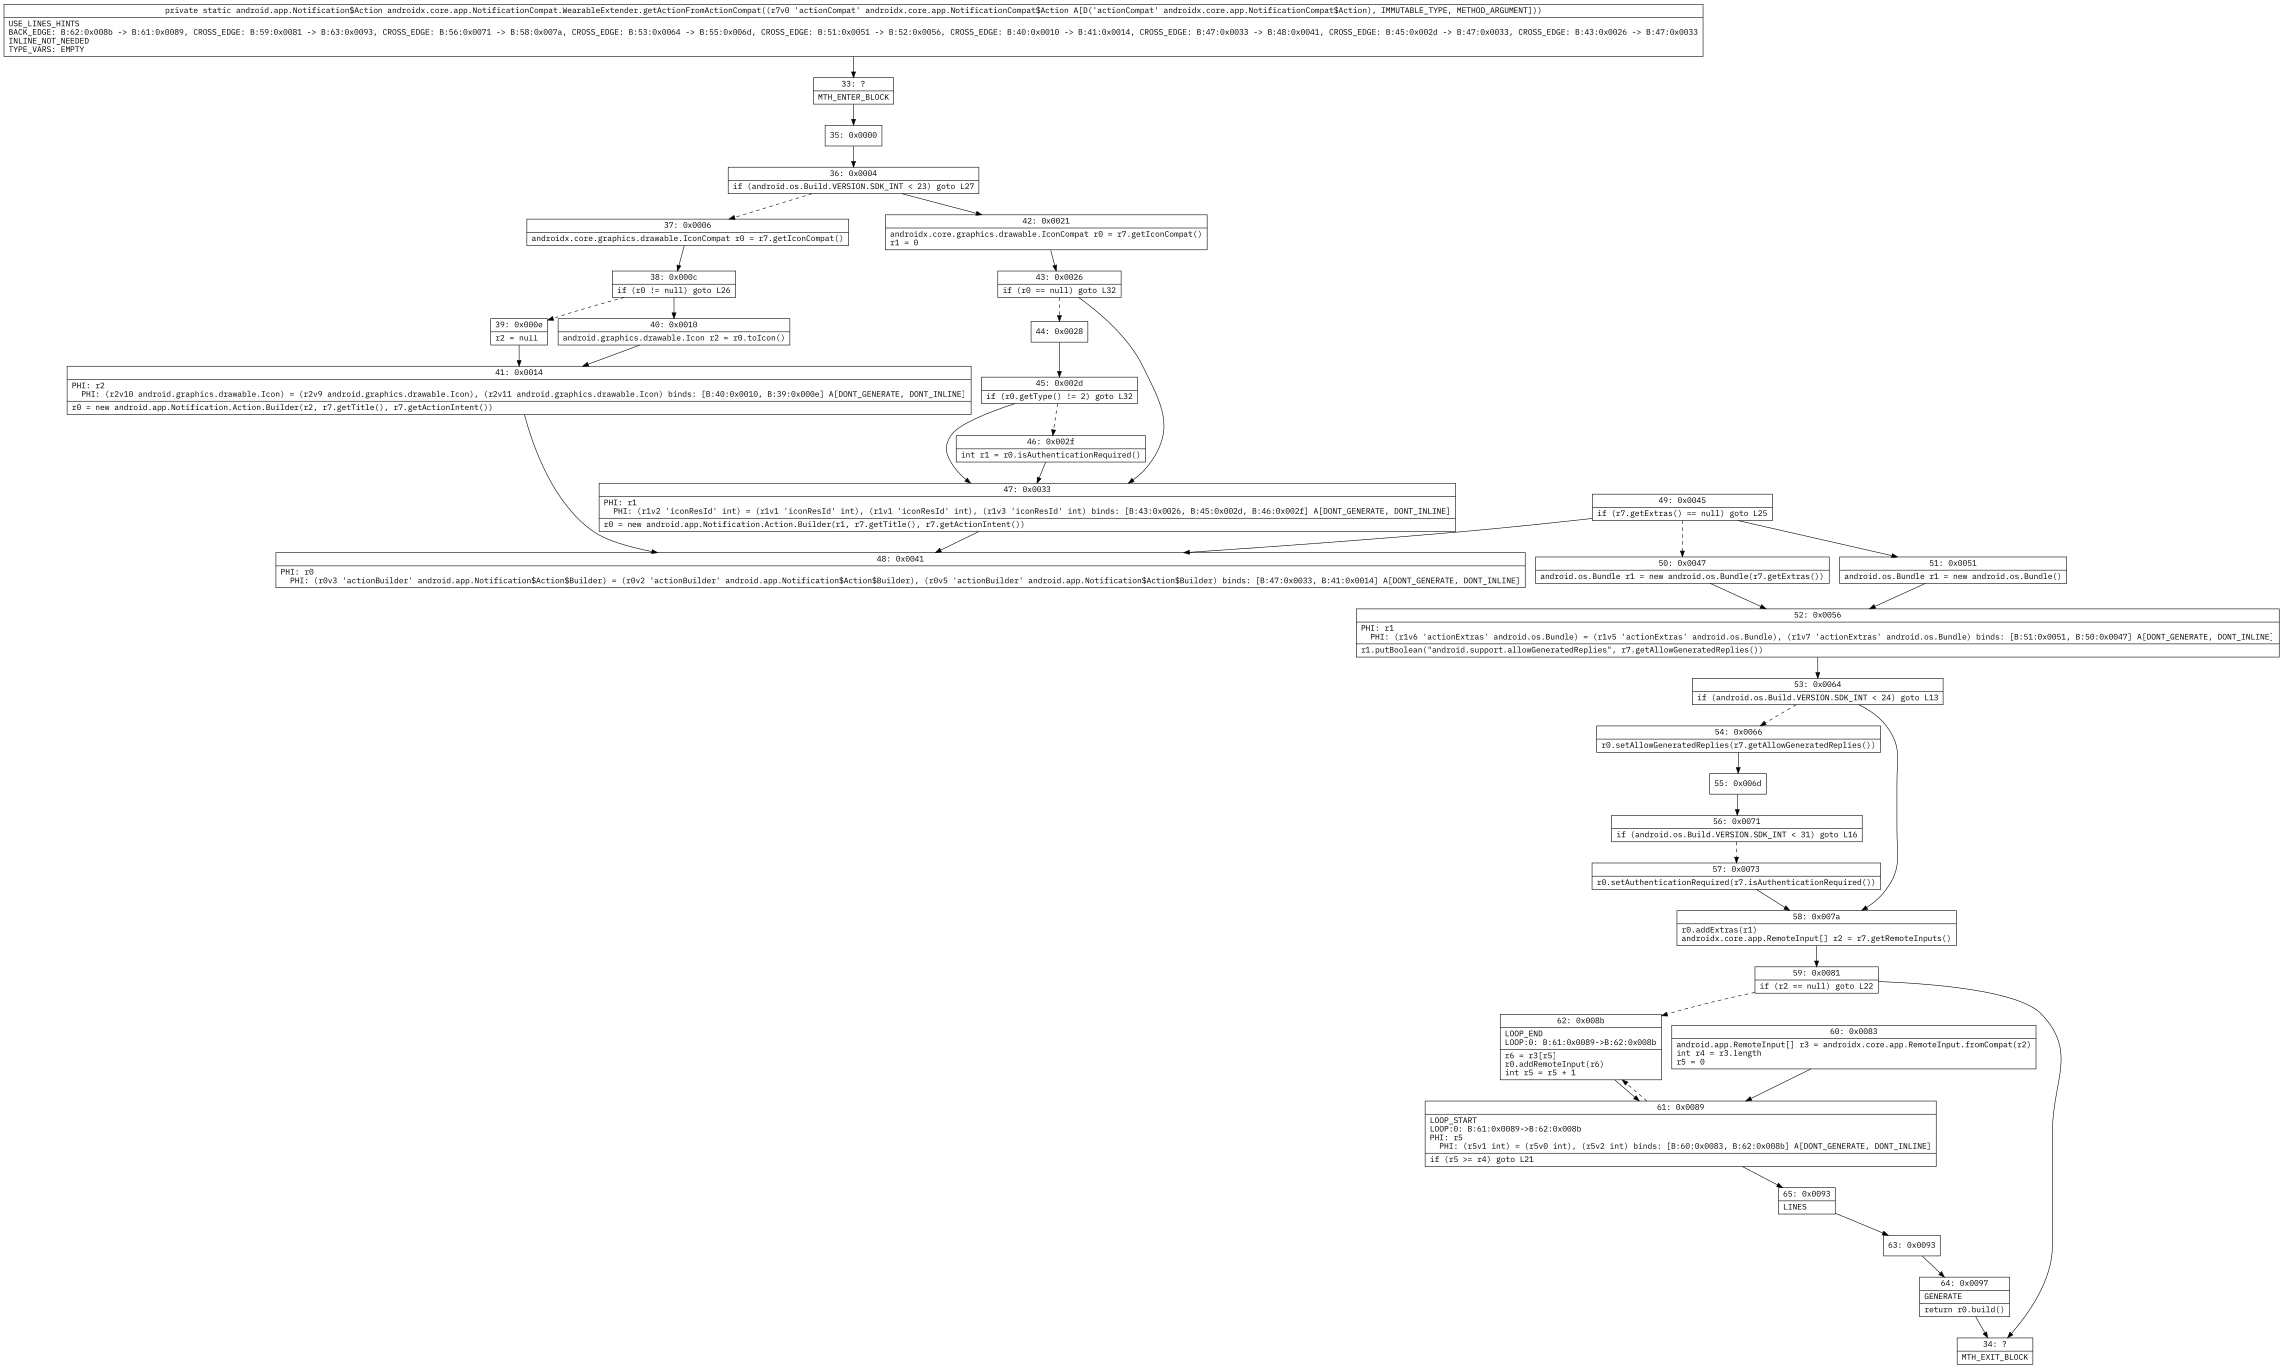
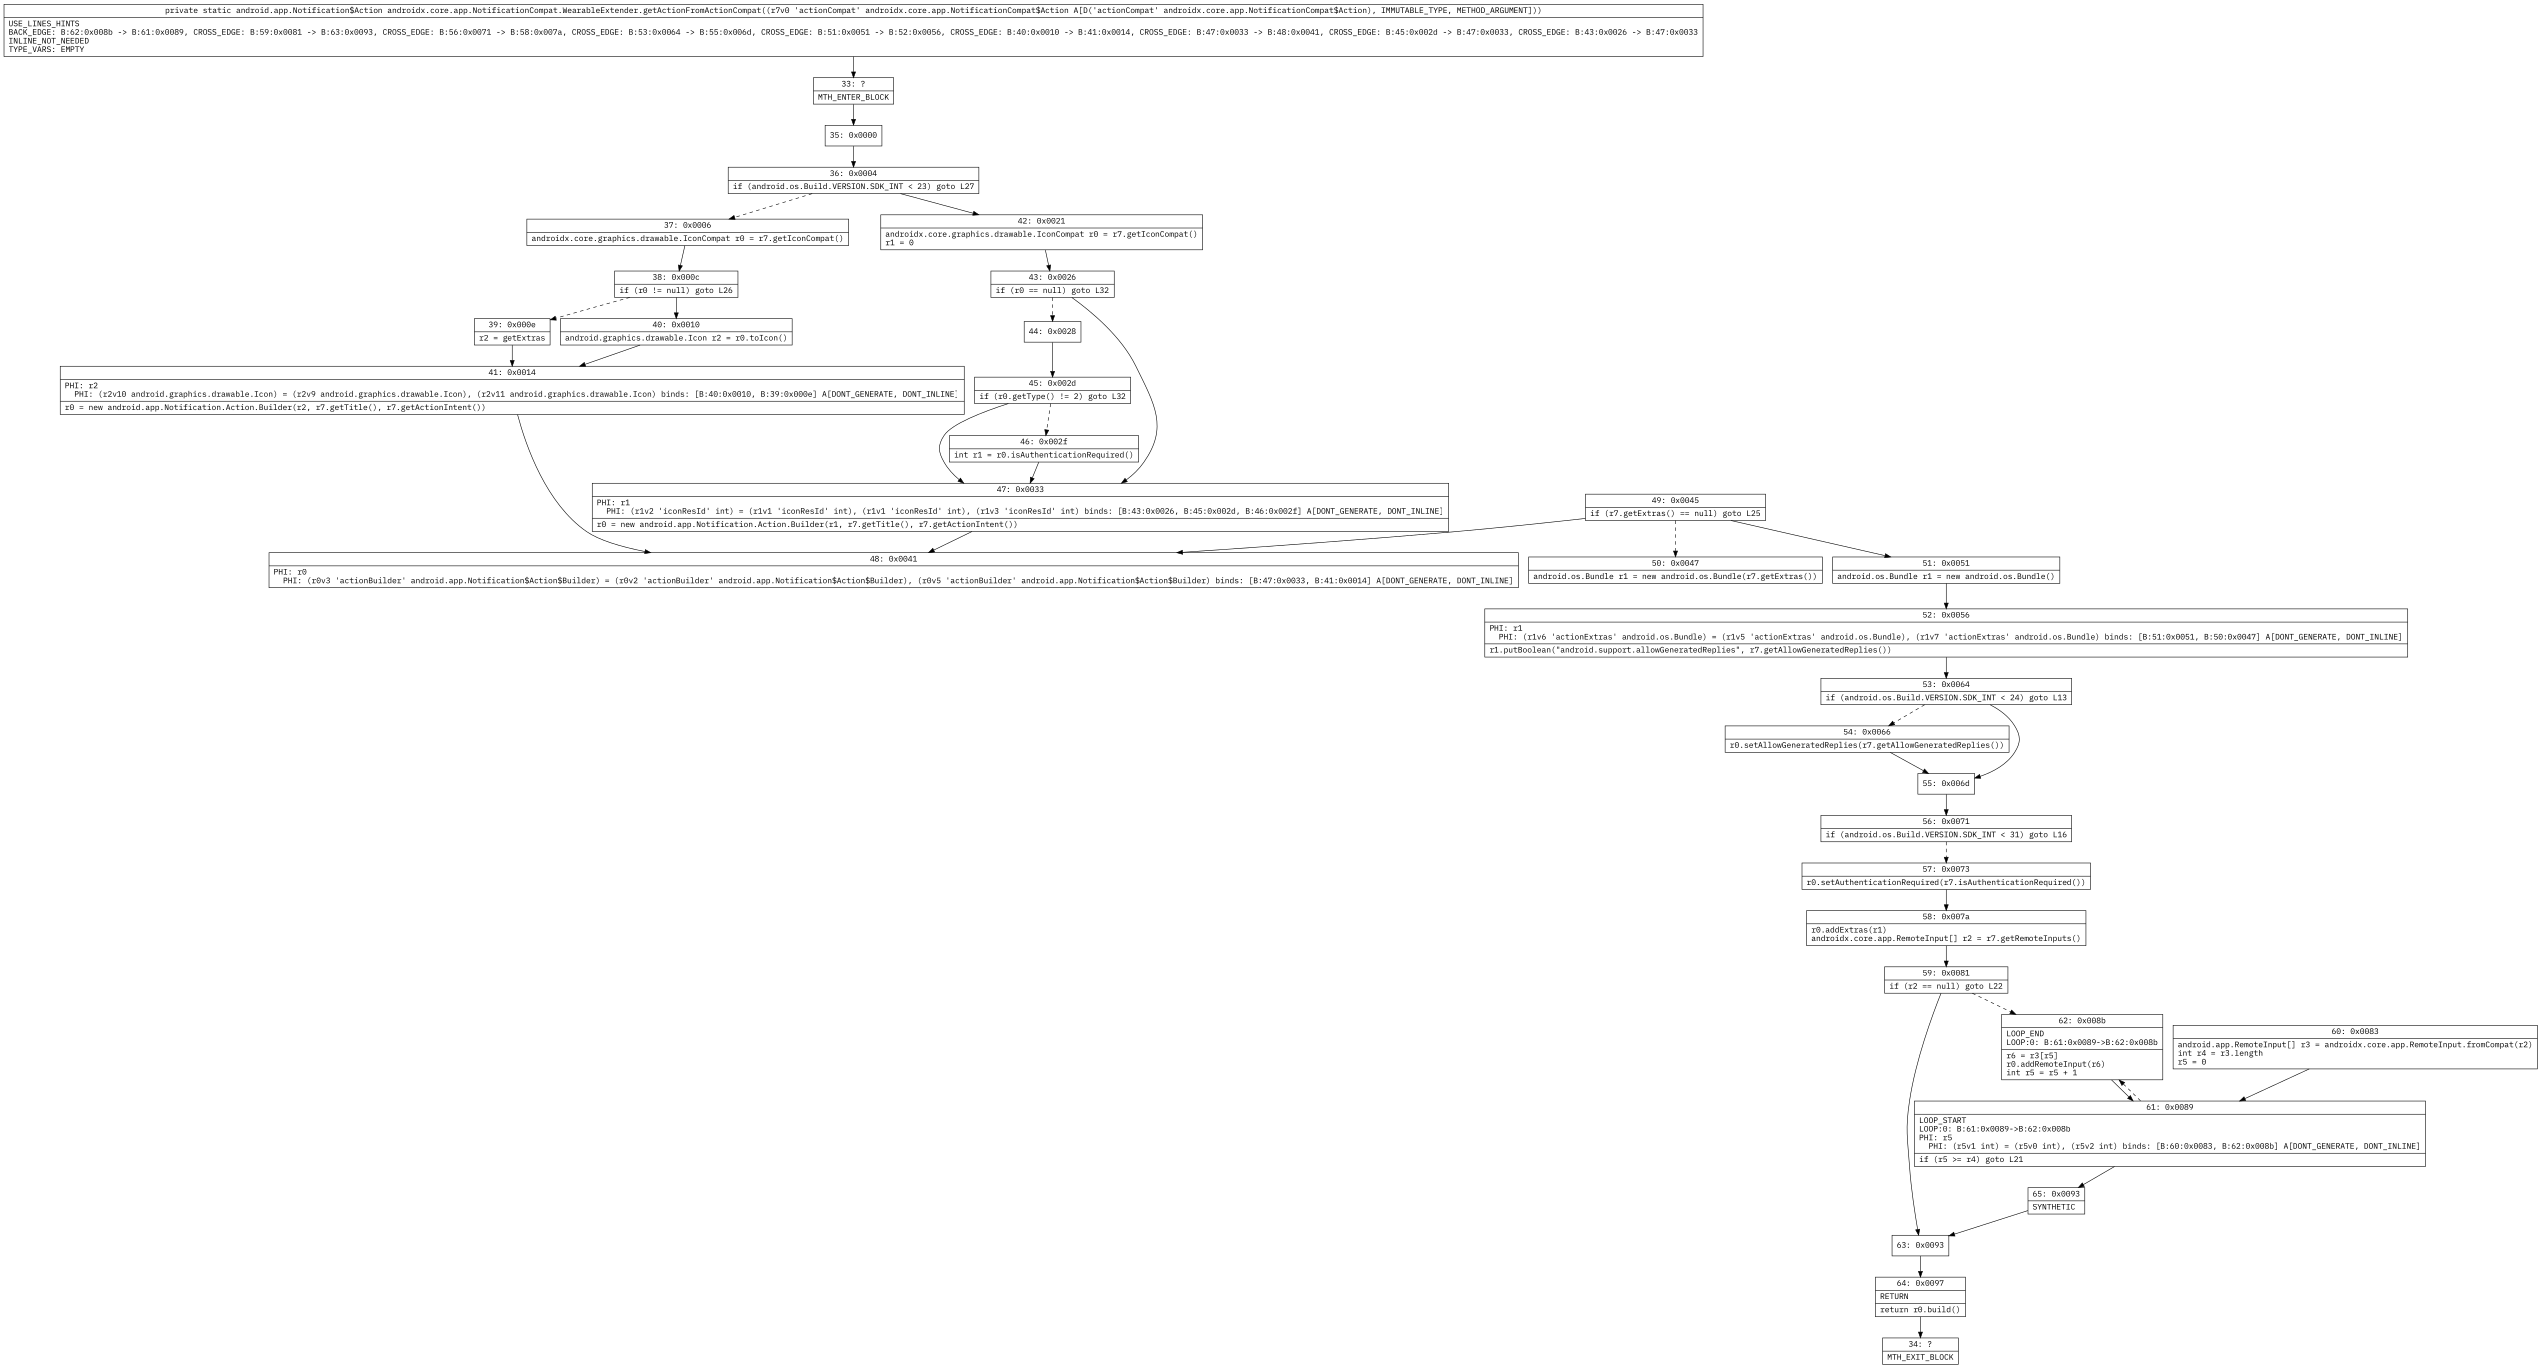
  digraph {
    fontname="IBM Plex Mono"
    node [fontname="IBM Plex Mono" shape=record]
    edge [fontname="IBM Plex Mono"]
    n1 [label="{33\:\ ?|MTH_ENTER_BLOCK\l}"]
    n2 [label="{35\:\ 0x0000}"]
    n3 [label="{36\:\ 0x0004|if (android.os.Build.VERSION.SDK_INT \< 23) goto L27\l}"]
    n4 [label="{37\:\ 0x0006|androidx.core.graphics.drawable.IconCompat r0 = r7.getIconCompat()\l}"]
    n5 [label="{42\:\ 0x0021|androidx.core.graphics.drawable.IconCompat r0 = r7.getIconCompat()\lr1 = 0\l}"]
    n6 [label="{38\:\ 0x000c|if (r0 != null) goto L26\l}"]
    n7 [label="{43\:\ 0x0026|if (r0 == null) goto L32\l}"]
-   n8 [label="{39\:\ 0x000e|r2 = null\l}"]
+   n8 [label="{39\:\ 0x000e|r2 = getExtras\l}"]
    n9 [label="{40\:\ 0x0010|android.graphics.drawable.Icon r2 = r0.toIcon()\l}"]
    n10 [label="{41\:\ 0x0014|PHI: r2 \l  PHI: (r2v10 android.graphics.drawable.Icon) = (r2v9 android.graphics.drawable.Icon), (r2v11 android.graphics.drawable.Icon) binds: [B:40:0x0010, B:39:0x000e] A[DONT_GENERATE, DONT_INLINE]\l|r0 = new android.app.Notification.Action.Builder(r2, r7.getTitle(), r7.getActionIntent())\l}"]
    n11 [label="{48\:\ 0x0041|PHI: r0 \l  PHI: (r0v3 'actionBuilder' android.app.Notification$Action$Builder) = (r0v2 'actionBuilder' android.app.Notification$Action$Builder), (r0v5 'actionBuilder' android.app.Notification$Action$Builder) binds: [B:47:0x0033, B:41:0x0014] A[DONT_GENERATE, DONT_INLINE]\l}"]
    n12 [label="{49\:\ 0x0045|if (r7.getExtras() == null) goto L25\l}"]
    n13 [label="{50\:\ 0x0047|android.os.Bundle r1 = new android.os.Bundle(r7.getExtras())\l}"]
    n14 [label="{51\:\ 0x0051|android.os.Bundle r1 = new android.os.Bundle()\l}"]
    n15 [label="{52\:\ 0x0056|PHI: r1 \l  PHI: (r1v6 'actionExtras' android.os.Bundle) = (r1v5 'actionExtras' android.os.Bundle), (r1v7 'actionExtras' android.os.Bundle) binds: [B:51:0x0051, B:50:0x0047] A[DONT_GENERATE, DONT_INLINE]\l|r1.putBoolean(\"android.support.allowGeneratedReplies\", r7.getAllowGeneratedReplies())\l}"]
    n16 [label="{53\:\ 0x0064|if (android.os.Build.VERSION.SDK_INT \< 24) goto L13\l}"]
    n17 [label="{54\:\ 0x0066|r0.setAllowGeneratedReplies(r7.getAllowGeneratedReplies())\l}"]
    n18 [label="{55\:\ 0x006d}"]
    n19 [label="{56\:\ 0x0071|if (android.os.Build.VERSION.SDK_INT \< 31) goto L16\l}"]
    n20 [label="{57\:\ 0x0073|r0.setAuthenticationRequired(r7.isAuthenticationRequired())\l}"]
    n21 [label="{58\:\ 0x007a|r0.addExtras(r1)\landroidx.core.app.RemoteInput[] r2 = r7.getRemoteInputs()\l}"]
    n22 [label="{59\:\ 0x0081|if (r2 == null) goto L22\l}"]
    n23 [label="{63\:\ 0x0093}"]
    n24 [label="{62\:\ 0x008b|LOOP_END\lLOOP:0: B:61:0x0089\-\>B:62:0x008b\l|r6 = r3[r5]\lr0.addRemoteInput(r6)\lint r5 = r5 + 1\l}"]
    n25 [label="{60\:\ 0x0083|android.app.RemoteInput[] r3 = androidx.core.app.RemoteInput.fromCompat(r2)\lint r4 = r3.length\lr5 = 0\l}"]
    n26 [label="{61\:\ 0x0089|LOOP_START\lLOOP:0: B:61:0x0089\-\>B:62:0x008b\lPHI: r5 \l  PHI: (r5v1 int) = (r5v0 int), (r5v2 int) binds: [B:60:0x0083, B:62:0x008b] A[DONT_GENERATE, DONT_INLINE]\l|if (r5 \>= r4) goto L21\l}"]
-   n27 [label="{64\:\ 0x0097|GENERATE\l|return r0.build()\l}"]
-   n28 [label="{65\:\ 0x0093|LINES\l}"]
+   n27 [label="{64\:\ 0x0097|RETURN\l|return r0.build()\l}"]
+   n28 [label="{65\:\ 0x0093|SYNTHETIC\l}"]
    n29 [label="{34\:\ ?|MTH_EXIT_BLOCK\l}"]
    n30 [label="{44\:\ 0x0028}"]
    n31 [label="{47\:\ 0x0033|PHI: r1 \l  PHI: (r1v2 'iconResId' int) = (r1v1 'iconResId' int), (r1v1 'iconResId' int), (r1v3 'iconResId' int) binds: [B:43:0x0026, B:45:0x002d, B:46:0x002f] A[DONT_GENERATE, DONT_INLINE]\l|r0 = new android.app.Notification.Action.Builder(r1, r7.getTitle(), r7.getActionIntent())\l}"]
    n32 [label="{45\:\ 0x002d|if (r0.getType() != 2) goto L32\l}"]
    n33 [label="{46\:\ 0x002f|int r1 = r0.isAuthenticationRequired()\l}"]
    n34 [label="{private static android.app.Notification$Action androidx.core.app.NotificationCompat.WearableExtender.getActionFromActionCompat((r7v0 'actionCompat' androidx.core.app.NotificationCompat$Action A[D('actionCompat' androidx.core.app.NotificationCompat$Action), IMMUTABLE_TYPE, METHOD_ARGUMENT]))  | USE_LINES_HINTS\lBACK_EDGE: B:62:0x008b \-\> B:61:0x0089, CROSS_EDGE: B:59:0x0081 \-\> B:63:0x0093, CROSS_EDGE: B:56:0x0071 \-\> B:58:0x007a, CROSS_EDGE: B:53:0x0064 \-\> B:55:0x006d, CROSS_EDGE: B:51:0x0051 \-\> B:52:0x0056, CROSS_EDGE: B:40:0x0010 \-\> B:41:0x0014, CROSS_EDGE: B:47:0x0033 \-\> B:48:0x0041, CROSS_EDGE: B:45:0x002d \-\> B:47:0x0033, CROSS_EDGE: B:43:0x0026 \-\> B:47:0x0033\lINLINE_NOT_NEEDED\lTYPE_VARS: EMPTY\l}"]
    n1 -> n2
    n2 -> n3
    n3 -> n4 [style=dashed]
    n3 -> n5
    n4 -> n6
    n5 -> n7
    n6 -> n8 [style=dashed]
    n6 -> n9
    n7 -> n30 [style=dashed]
    n7 -> n31
    n8 -> n10
    n9 -> n10
    n10 -> n11
    n12 -> n11
    n12 -> n13 [style=dashed]
    n12 -> n14
-   n13 -> n15
    n14 -> n15
    n15 -> n16
    n16 -> n17 [style=dashed]
-   n16 -> n21
+   n16 -> n18
    n17 -> n18
    n18 -> n19
    n19 -> n20 [style=dashed]
    n20 -> n21
    n21 -> n22
-   n22 -> n29
+   n22 -> n23
    n22 -> n24 [style=dashed]
    n23 -> n27
    n24 -> n26
    n25 -> n26
    n26 -> n24 [style=dashed]
    n26 -> n28
    n27 -> n29
    n28 -> n23
    n30 -> n32
    n31 -> n11
    n32 -> n31
    n32 -> n33 [style=dashed]
    n33 -> n31
    n34 -> n1
  }
